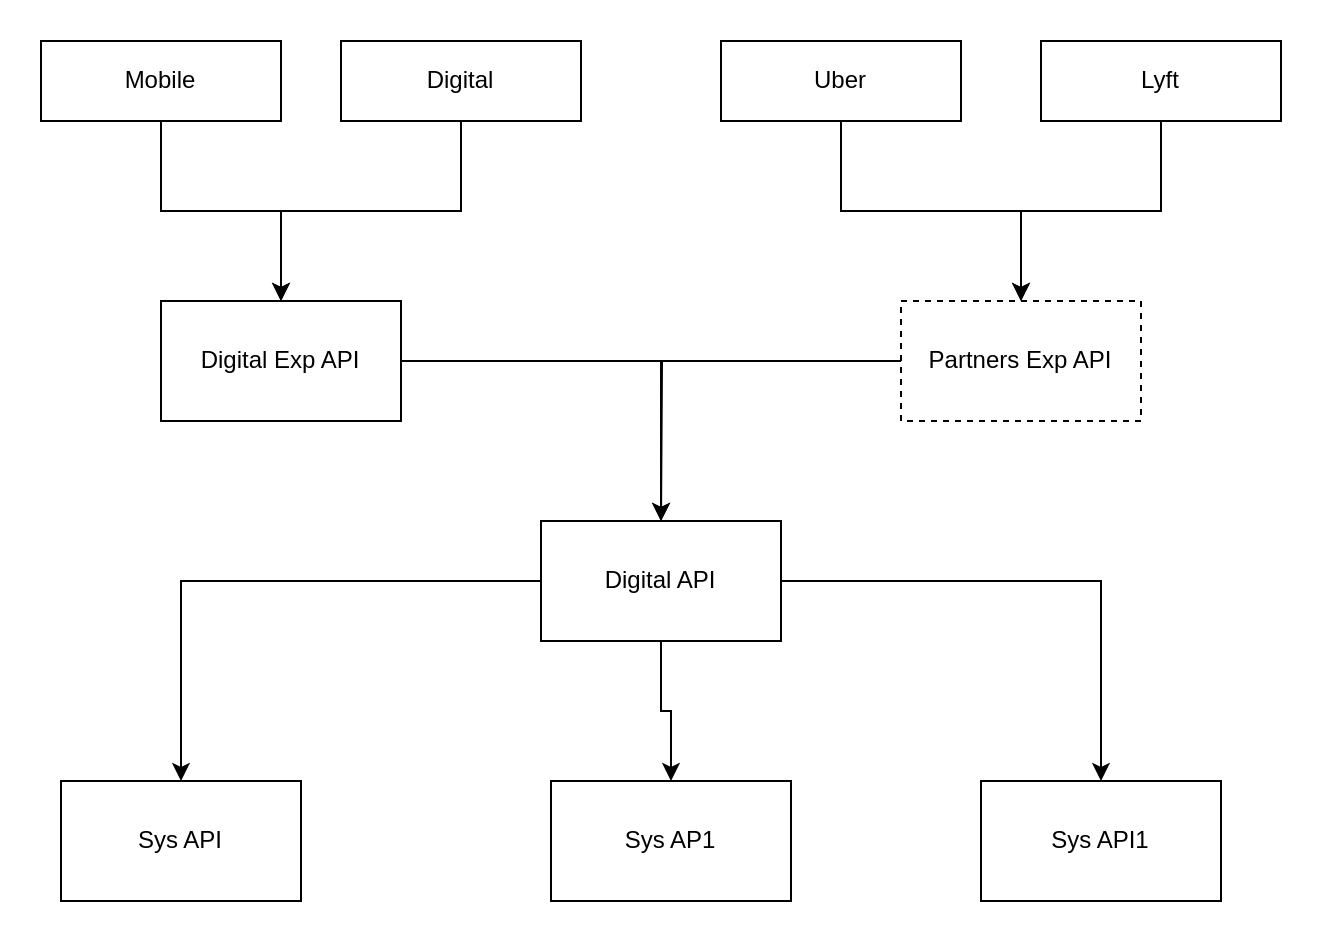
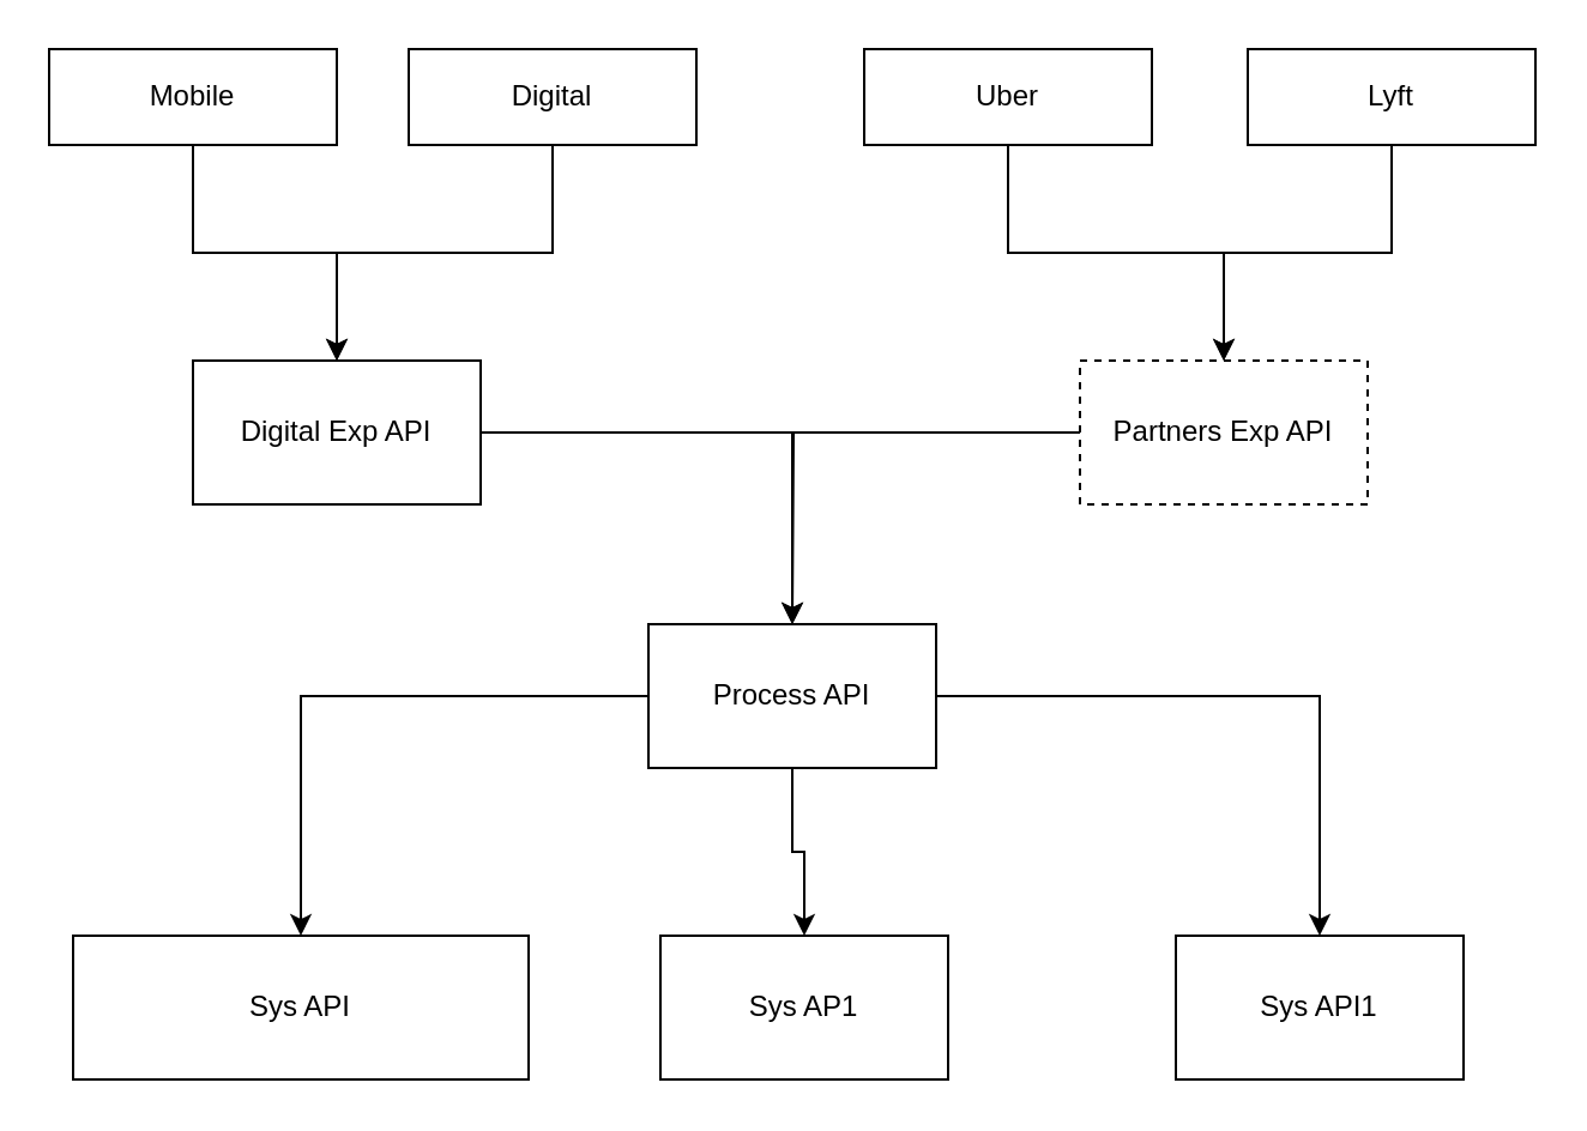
  <mxCell id="0" />
  <mxCell id="1" parent="0" />
  <mxCell id="2" style="edgeStyle=orthogonalEdgeStyle;rounded=0;orthogonalLoop=1;jettySize=auto;html=1;entryX=0.5;entryY=0;entryDx=0;entryDy=0;" edge="1" parent="1" source="3" target="5"><mxGeometry relative="1" as="geometry" /></mxCell>
  <mxCell id="3" value="Digital" style="rounded=0;whiteSpace=wrap;html=1;" vertex="1" parent="1"><mxGeometry x="170" y="20" width="120" height="40" as="geometry" /></mxCell>
  <mxCell id="4" style="edgeStyle=orthogonalEdgeStyle;rounded=0;orthogonalLoop=1;jettySize=auto;html=1;" edge="1" parent="1" source="5" target="17"><mxGeometry relative="1" as="geometry" /></mxCell>
  <mxCell id="5" value="Digital Exp API" style="rounded=0;whiteSpace=wrap;html=1;" vertex="1" parent="1"><mxGeometry x="80" y="150" width="120" height="60" as="geometry" /></mxCell>
  <mxCell id="6" style="edgeStyle=orthogonalEdgeStyle;rounded=0;orthogonalLoop=1;jettySize=auto;html=1;" edge="1" parent="1" source="7" target="5"><mxGeometry relative="1" as="geometry" /></mxCell>
  <mxCell id="7" value="Mobile" style="rounded=0;whiteSpace=wrap;html=1;" vertex="1" parent="1"><mxGeometry x="20" y="20" width="120" height="40" as="geometry" /></mxCell>
  <mxCell id="8" style="edgeStyle=orthogonalEdgeStyle;rounded=0;orthogonalLoop=1;jettySize=auto;html=1;" edge="1" parent="1" source="9"><mxGeometry relative="1" as="geometry"><mxPoint x="330" y="260" as="targetPoint" /></mxGeometry></mxCell>
  <mxCell id="9" value="Partners Exp API" style="rounded=0;whiteSpace=wrap;html=1;dashed=1;" vertex="1" parent="1"><mxGeometry x="450" y="150" width="120" height="60" as="geometry" /></mxCell>
  <mxCell id="10" style="edgeStyle=orthogonalEdgeStyle;rounded=0;orthogonalLoop=1;jettySize=auto;html=1;entryX=0.5;entryY=0;entryDx=0;entryDy=0;" edge="1" parent="1" source="11" target="9"><mxGeometry relative="1" as="geometry" /></mxCell>
  <mxCell id="11" value="Uber" style="rounded=0;whiteSpace=wrap;html=1;" vertex="1" parent="1"><mxGeometry x="360" y="20" width="120" height="40" as="geometry" /></mxCell>
  <mxCell id="12" style="edgeStyle=orthogonalEdgeStyle;rounded=0;orthogonalLoop=1;jettySize=auto;html=1;entryX=0.5;entryY=0;entryDx=0;entryDy=0;" edge="1" parent="1" source="13" target="9"><mxGeometry relative="1" as="geometry" /></mxCell>
  <mxCell id="13" value="Lyft" style="rounded=0;whiteSpace=wrap;html=1;" vertex="1" parent="1"><mxGeometry x="520" y="20" width="120" height="40" as="geometry" /></mxCell>
  <mxCell id="14" style="edgeStyle=orthogonalEdgeStyle;rounded=0;orthogonalLoop=1;jettySize=auto;html=1;" edge="1" parent="1" source="17" target="20"><mxGeometry relative="1" as="geometry" /></mxCell>
  <mxCell id="15" style="edgeStyle=orthogonalEdgeStyle;rounded=0;orthogonalLoop=1;jettySize=auto;html=1;entryX=0.5;entryY=0;entryDx=0;entryDy=0;" edge="1" parent="1" source="17" target="18"><mxGeometry relative="1" as="geometry" /></mxCell>
  <mxCell id="16" style="edgeStyle=orthogonalEdgeStyle;rounded=0;orthogonalLoop=1;jettySize=auto;html=1;entryX=0.5;entryY=0;entryDx=0;entryDy=0;" edge="1" parent="1" source="17" target="19"><mxGeometry relative="1" as="geometry" /></mxCell>
- <mxCell id="17" value="Digital API" style="rounded=0;whiteSpace=wrap;html=1;" vertex="1" parent="1"><mxGeometry x="270" y="260" width="120" height="60" as="geometry" /></mxCell>
+ <mxCell id="17" value="Process API" style="rounded=0;whiteSpace=wrap;html=1;" vertex="1" parent="1"><mxGeometry x="270" y="260" width="120" height="60" as="geometry" /></mxCell>
  <mxCell id="18" value="Sys AP1" style="rounded=0;whiteSpace=wrap;html=1;" vertex="1" parent="1"><mxGeometry x="275" y="390" width="120" height="60" as="geometry" /></mxCell>
  <mxCell id="19" value="Sys API1" style="rounded=0;whiteSpace=wrap;html=1;" vertex="1" parent="1"><mxGeometry x="490" y="390" width="120" height="60" as="geometry" /></mxCell>
- <mxCell id="20" value="Sys API" style="rounded=0;whiteSpace=wrap;html=1;" vertex="1" parent="1"><mxGeometry x="30" y="390" width="120" height="60" as="geometry" /></mxCell>
+ <mxCell id="20" value="Sys API" style="rounded=0;whiteSpace=wrap;html=1;" vertex="1" parent="1"><mxGeometry x="30" y="390" width="190" height="60" as="geometry" /></mxCell>
